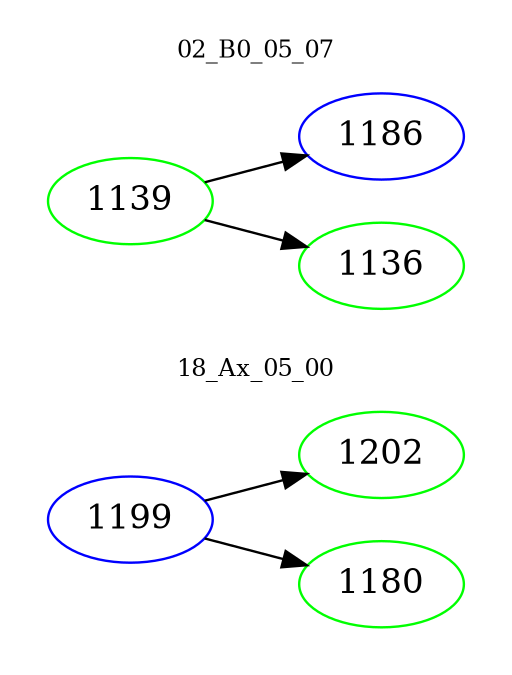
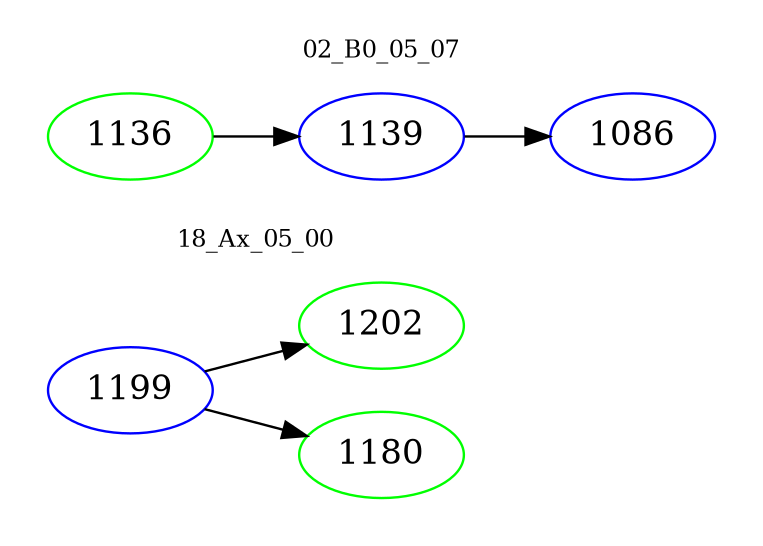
  digraph {
    rankdir=LR
    node [color=blue]
    edge [color=black]
    n1 [label=1199]
    n2 [color=green label=1180]
    n3 [color=green label=1202]
-   n4 [color=green label=1139]
+   n4 [label=1139]
    n5 [color=green label=1136]
-   n6 [label=1186]
+   n6 [label=1086]
    subgraph cluster_1 {
      color=white
      fontsize=10
      label="18_Ax_05_00"
      n1
      n2
      n3
    }
    subgraph cluster_2 {
      color=white
      fontsize=10
      label="02_B0_05_07"
      n4
      n5
      n6
    }
    n1 -> n2
    n1 -> n3
-   n4 -> n5
+   n5 -> n4
    n4 -> n6
  }
